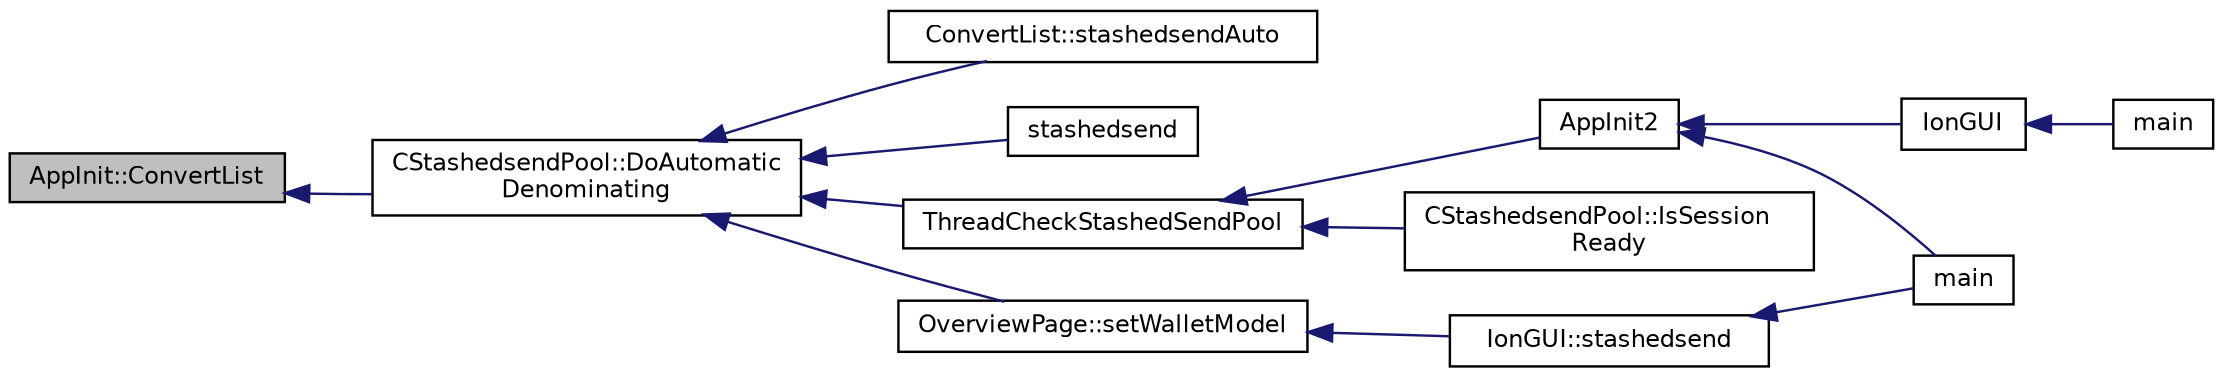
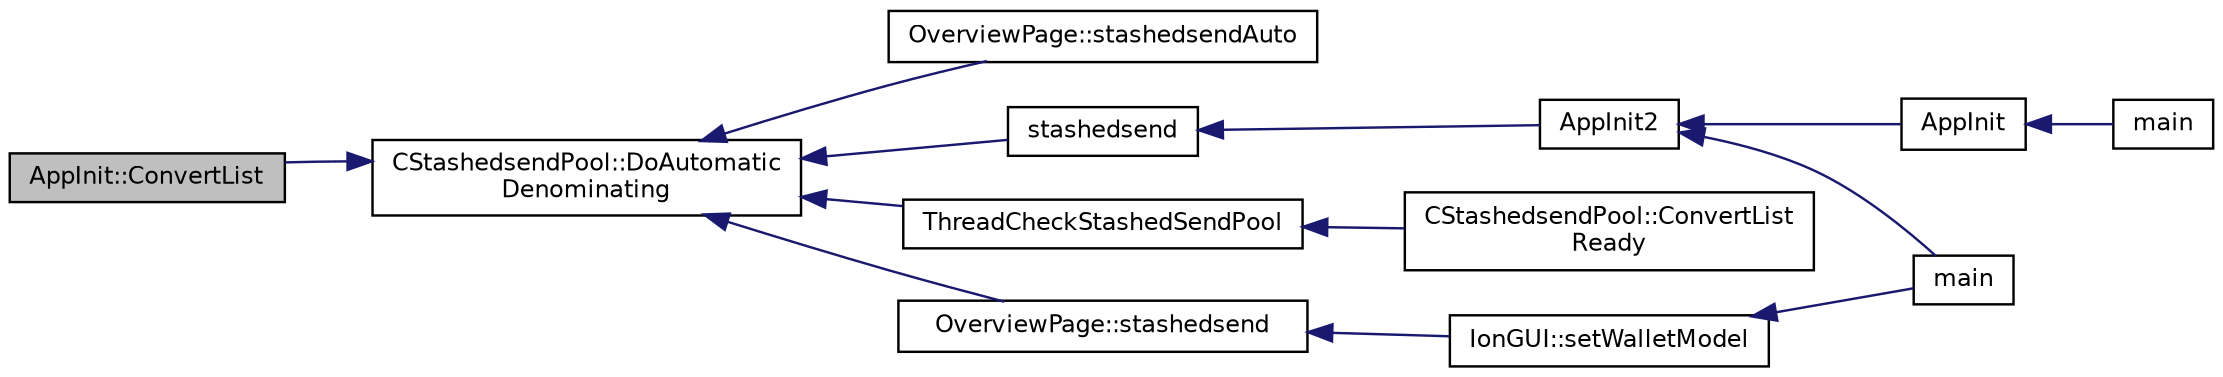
  digraph {
    rankdir=LR
    node [color=black fillcolor=white fontname=Helvetica fontsize=10 shape=record style=filled]
    edge [color=midnightblue dir=back fontname=Helvetica fontsize=10 labelfontname=Helvetica labelfontsize=10 style=solid]
    n1 [fillcolor=grey75 fontcolor=black height=0.2 label="AppInit::ConvertList" width=0.4]
    n2 [height=0.2 label="CStashedsendPool::DoAutomatic\lDenominating" width=0.4]
-   n3 [height=0.2 label="ConvertList::stashedsendAuto" width=0.4]
+   n3 [height=0.2 label="OverviewPage::stashedsendAuto" width=0.4]
    n4 [height=0.2 label=stashedsend width=0.4]
    n5 [height=0.2 label=ThreadCheckStashedSendPool width=0.4]
-   n6 [height=0.2 label="OverviewPage::setWalletModel" width=0.4]
+   n6 [height=0.2 label="OverviewPage::stashedsend" width=0.4]
    n7 [height=0.2 label=AppInit2 width=0.4]
-   n8 [height=0.2 label="CStashedsendPool::IsSession\lReady" width=0.4]
-   n9 [height=0.2 label="IonGUI::stashedsend" width=0.4]
+   n8 [height=0.2 label="CStashedsendPool::ConvertList\lReady" width=0.4]
+   n9 [height=0.2 label="IonGUI::setWalletModel" width=0.4]
    n10 [height=0.2 label=main width=0.4]
-   n11 [height=0.2 label=IonGUI width=0.4]
+   n11 [height=0.2 label=AppInit width=0.4]
    n12 [height=0.2 label=main width=0.4]
-   n1 -> n2
+   n2 -> n1
    n2 -> n3
    n2 -> n4
    n2 -> n5
    n2 -> n6
-   n5 -> n7
+   n4 -> n7
    n5 -> n8
    n6 -> n9
    n7 -> n10
    n7 -> n11
    n9 -> n10
    n11 -> n12
  }
